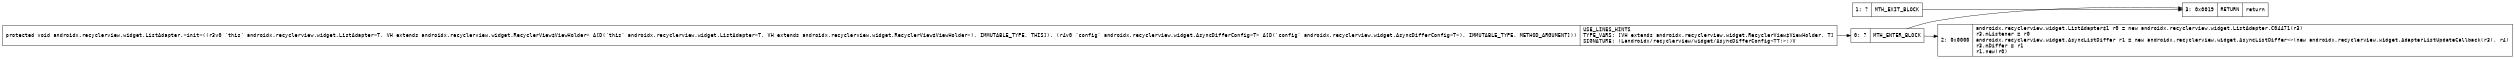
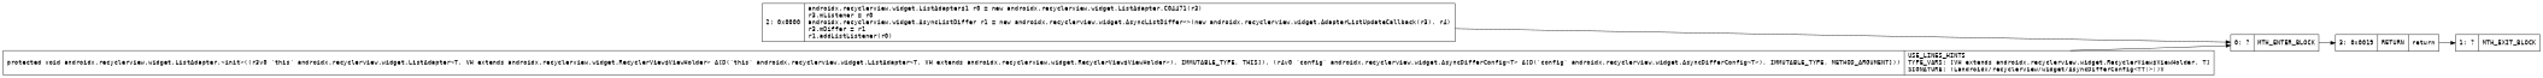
  digraph {
    fontname="DejaVu Sans Mono"
    rankdir=LR
    node [fontname="DejaVu Sans Mono" shape=record]
    edge [fontname="DejaVu Sans Mono"]
    n1 [label="{0\:\ ?|MTH_ENTER_BLOCK\l}"]
-   n2 [label="{2\:\ 0x0000|androidx.recyclerview.widget.ListAdapter$1 r0 = new androidx.recyclerview.widget.ListAdapter.C04471(r3)\lr3.mListener = r0\landroidx.recyclerview.widget.AsyncListDiffer r1 = new androidx.recyclerview.widget.AsyncListDiffer\<\>(new androidx.recyclerview.widget.AdapterListUpdateCallback(r3), r4)\lr3.mDiffer = r1\lr1.new(r0)\l}"]
+   n2 [label="{2\:\ 0x0000|androidx.recyclerview.widget.ListAdapter$1 r0 = new androidx.recyclerview.widget.ListAdapter.C04471(r3)\lr3.mListener = r0\landroidx.recyclerview.widget.AsyncListDiffer r1 = new androidx.recyclerview.widget.AsyncListDiffer\<\>(new androidx.recyclerview.widget.AdapterListUpdateCallback(r3), r4)\lr3.mDiffer = r1\lr1.addListListener(r0)\l}"]
    n3 [label="{3\:\ 0x0019|RETURN\l|return\l}"]
    n4 [label="{1\:\ ?|MTH_EXIT_BLOCK\l}"]
    n5 [label="{protected void androidx.recyclerview.widget.ListAdapter.\<init\>((r3v0 'this' androidx.recyclerview.widget.ListAdapter\<T, VH extends androidx.recyclerview.widget.RecyclerView$ViewHolder\> A[D('this' androidx.recyclerview.widget.ListAdapter\<T, VH extends androidx.recyclerview.widget.RecyclerView$ViewHolder\>), IMMUTABLE_TYPE, THIS]), (r4v0 'config' androidx.recyclerview.widget.AsyncDifferConfig\<T\> A[D('config' androidx.recyclerview.widget.AsyncDifferConfig\<T\>), IMMUTABLE_TYPE, METHOD_ARGUMENT]))  | USE_LINES_HINTS\lTYPE_VARS: [VH extends androidx.recyclerview.widget.RecyclerView$ViewHolder, T]\lSIGNATURE: (Landroidx\/recyclerview\/widget\/AsyncDifferConfig\<TT;\>;)V\l}"]
-   n1 -> n2
+   n2 -> n1
    n1 -> n3
-   n4 -> n3
+   n3 -> n4
    n5 -> n1
  }
